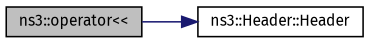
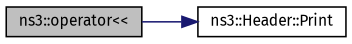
  digraph {
    rankdir=LR
    fontname="Fira Sans"
    node [color=black fontname="Fira Sans" fontsize=10 shape=record style=filled]
    n1 [fillcolor=grey75 fontcolor=black height=0.2 label="ns3::operator\<\<" width=0.4]
-   n2 [fillcolor=white height=0.2 label="ns3::Header::Header" width=0.4]
+   n2 [fillcolor=white height=0.2 label="ns3::Header::Print" width=0.4]
    n1 -> n2 [color=midnightblue fontname="Fira Sans" fontsize=10 labelfontname=Helvetica labelfontsize=10 style=solid]
  }
